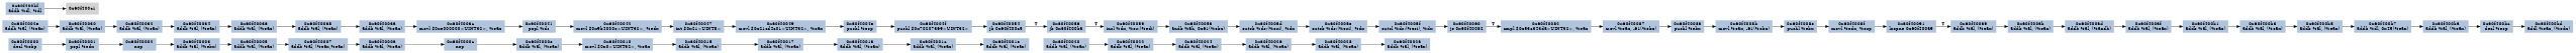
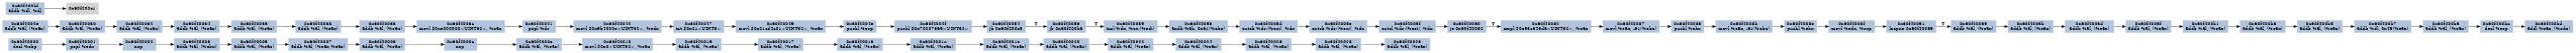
  digraph {
    rankdir=LR
    node [color=lightsteelblue fillcolor=lightsteelblue shape=rectangle style=filled]
    edge [color="#000000"]
    n1 [label="0x60f40000\ndecl %ebp"]
    n2 [label="0x60f40001\npopl %edx"]
    n3 [label="0x60f40002\nnop "]
    n4 [label="0x60f40003\naddb %al, (%ebx)"]
    n5 [label="0x60f40005\naddb %al, (%eax)"]
    n6 [label="0x60f40007\naddb %al, (%eax,%eax)"]
    n7 [label="0x60f4000a\naddb %al, (%eax)"]
    n8 [label="0x60f4000c\nnop "]
    n9 [label="0x60f4000e\naddb %al, (%eax)"]
    n10 [label="0x60f40010\nmovl $0x0<UINT32>, %eax"]
    n11 [label="0x60f40015\naddb %al, (%eax)"]
    n12 [label="0x60f40017\naddb %al, (%eax)"]
    n13 [label="0x60f4001a\naddb %al, (%eax)"]
    n14 [label="0x60f4001c\naddb %al, (%eax)"]
    n15 [label="0x60f4001e\naddb %al, (%eax)"]
    n16 [label="0x60f40020\naddb %al, (%eax)"]
    n17 [label="0x60f40022\naddb %al, (%eax)"]
    n18 [label="0x60f40024\naddb %al, (%eax)"]
    n19 [label="0x60f40026\naddb %al, (%eax)"]
    n20 [label="0x60f40028\naddb %al, (%eax)"]
    n21 [label="0x60f4002a\naddb %al, (%eax)"]
    n22 [label="0x60f4002e\naddb %al, (%eax)"]
    n23 [label="0x60f40030\naddb %al, (%eax)"]
    n24 [label="0x60f40032\naddb %al, (%eax)"]
    n25 [label="0x60f40034\naddb %al, (%eax)"]
    n26 [label="0x60f40036\naddb %al, (%eax)"]
    n27 [label="0x60f40038\naddb %al, (%eax)"]
    n28 [label="0x60f4003a\naddb %al, (%eax)"]
    n29 [label="0x60f4003c\nmovl $0xe000000<UINT32>, %eax"]
    n30 [label="0x60f40041\npopl %ds"]
    n31 [label="0x60f40042\nmovl $0x9b4000e<UINT32>, %edx"]
    n32 [label="0x60f40047\nint $0x21<UINT8>"]
    n33 [label="0x60f40049\nmovl $0x21cd4c01<UINT32>, %eax"]
    n34 [label="0x60f4004e\npushl %esp"]
    n35 [label="0x60f4004f\npushl $0x70207369<UINT32>"]
    n36 [label="0x60f40054\njb 0x60f400c5"]
    n37 [label="0x60f40056\njb 0x60f400ba"]
    n38 [label="0x60f40059\ninsl %dx, %es:(%edi)"]
    n39 [label="0x60f4005a\nandb %ah, 0x61(%ebx)"]
    n40 [label="0x60f4005d\noutsb %ds:(%esi), %dx"]
    n41 [label="0x60f4005e\noutsb %ds:(%esi), %dx"]
    n42 [label="0x60f4005f\noutsl %ds:(%esi), %dx"]
    n43 [label="0x60f40060\nje 0x60f40082"]
    n44 [label="0x60f40082\ncmpl $0x53c343da<UINT32>, %eax"]
    n45 [label="0x60f40087\nmovl %eax, -61(%ebx)"]
    n46 [label="0x60f4008a\npushl %ebx"]
    n47 [label="0x60f4008b\nmovl %eax, -61(%ebx)"]
    n48 [label="0x60f4008e\npushl %ebx"]
    n49 [label="0x60f4008f\nmovl %edx, %esp"]
    n50 [label="0x60f40091\nloopne 0x60f400a9"]
    n51 [label="0x60f400a9\naddb %al, (%eax)"]
    n52 [label="0x60f400ab\naddb %al, (%eax)"]
-   n53 [label="0x60f400ad\naddb %al, (%andb)"]
+   n53 [label="0x60f400ad\naddb %al, (%eax)"]
    n54 [label="0x60f400af\naddb %al, (%eax)"]
    n55 [label="0x60f400b1\naddb %al, (%eax)"]
    n56 [label="0x60f400b3\naddb %al, (%eax)"]
    n57 [label="0x60f400b5\naddb %al, (%eax)"]
    n58 [label="0x60f400b7\naddb %dl, 0x45(%eax)"]
    n59 [label="0x60f400ba\naddb %al, (%eax)"]
    n60 [label="0x60f400bc\ndecl %esp"]
    n61 [label="0x60f400bd\naddl %eax, (%edx)"]
    n62 [label="0x60f400bf\naddb %dl, %dl"]
    n63 [color=lightgrey fillcolor=lightgrey label="0x60f400c1"]
    n1 -> n2
    n2 -> n3
    n3 -> n4
    n4 -> n5
    n5 -> n6
    n6 -> n7
    n7 -> n8
    n8 -> n9
    n9 -> n10
    n10 -> n11
    n11 -> n12
    n12 -> n13
    n13 -> n14
    n14 -> n15
+   n15 -> n16
    n16 -> n17
    n17 -> n18
    n18 -> n19
    n19 -> n20
    n20 -> n21
    n22 -> n23
    n23 -> n24
    n24 -> n25
    n25 -> n26
    n26 -> n27
    n27 -> n28
    n28 -> n29
    n29 -> n30
    n30 -> n31
    n31 -> n32
    n32 -> n33
    n33 -> n34
    n34 -> n35
    n35 -> n36
    n36 -> n37 [label=T]
    n37 -> n38 [label=T]
    n38 -> n39
    n39 -> n40
    n40 -> n41
    n41 -> n42
    n42 -> n43
    n43 -> n44 [label=T]
    n44 -> n45
    n45 -> n46
    n46 -> n47
    n47 -> n48
    n48 -> n49
    n49 -> n50
    n50 -> n51 [label=T]
    n51 -> n52
    n52 -> n53
    n53 -> n54
    n54 -> n55
    n55 -> n56
    n56 -> n57
    n57 -> n58
    n58 -> n59
    n59 -> n60
    n60 -> n61
    n62 -> n63
  }
